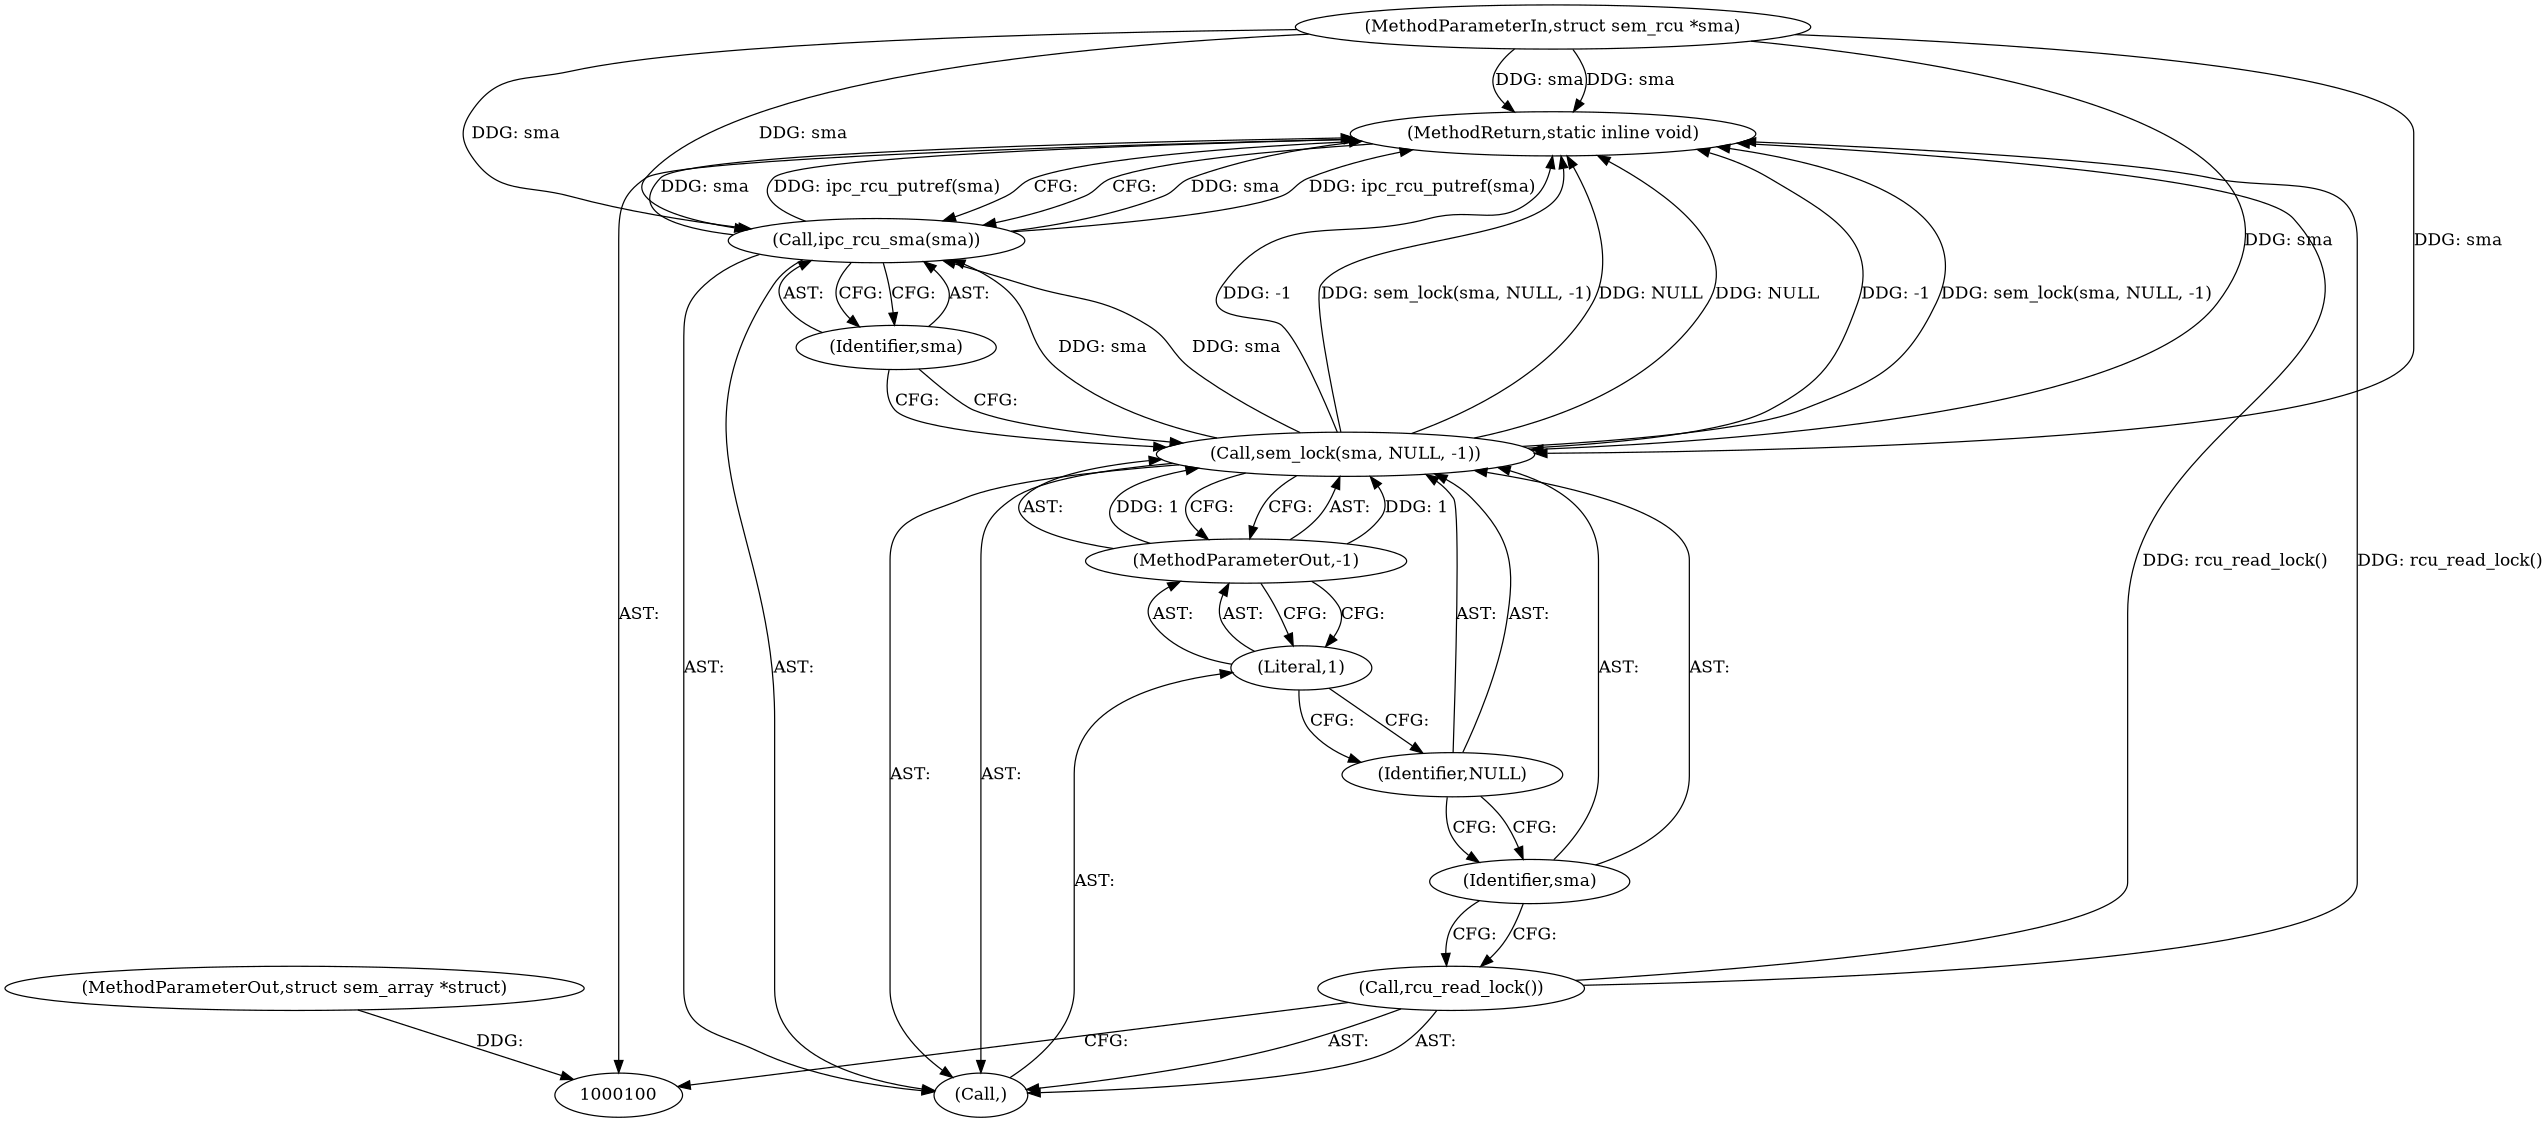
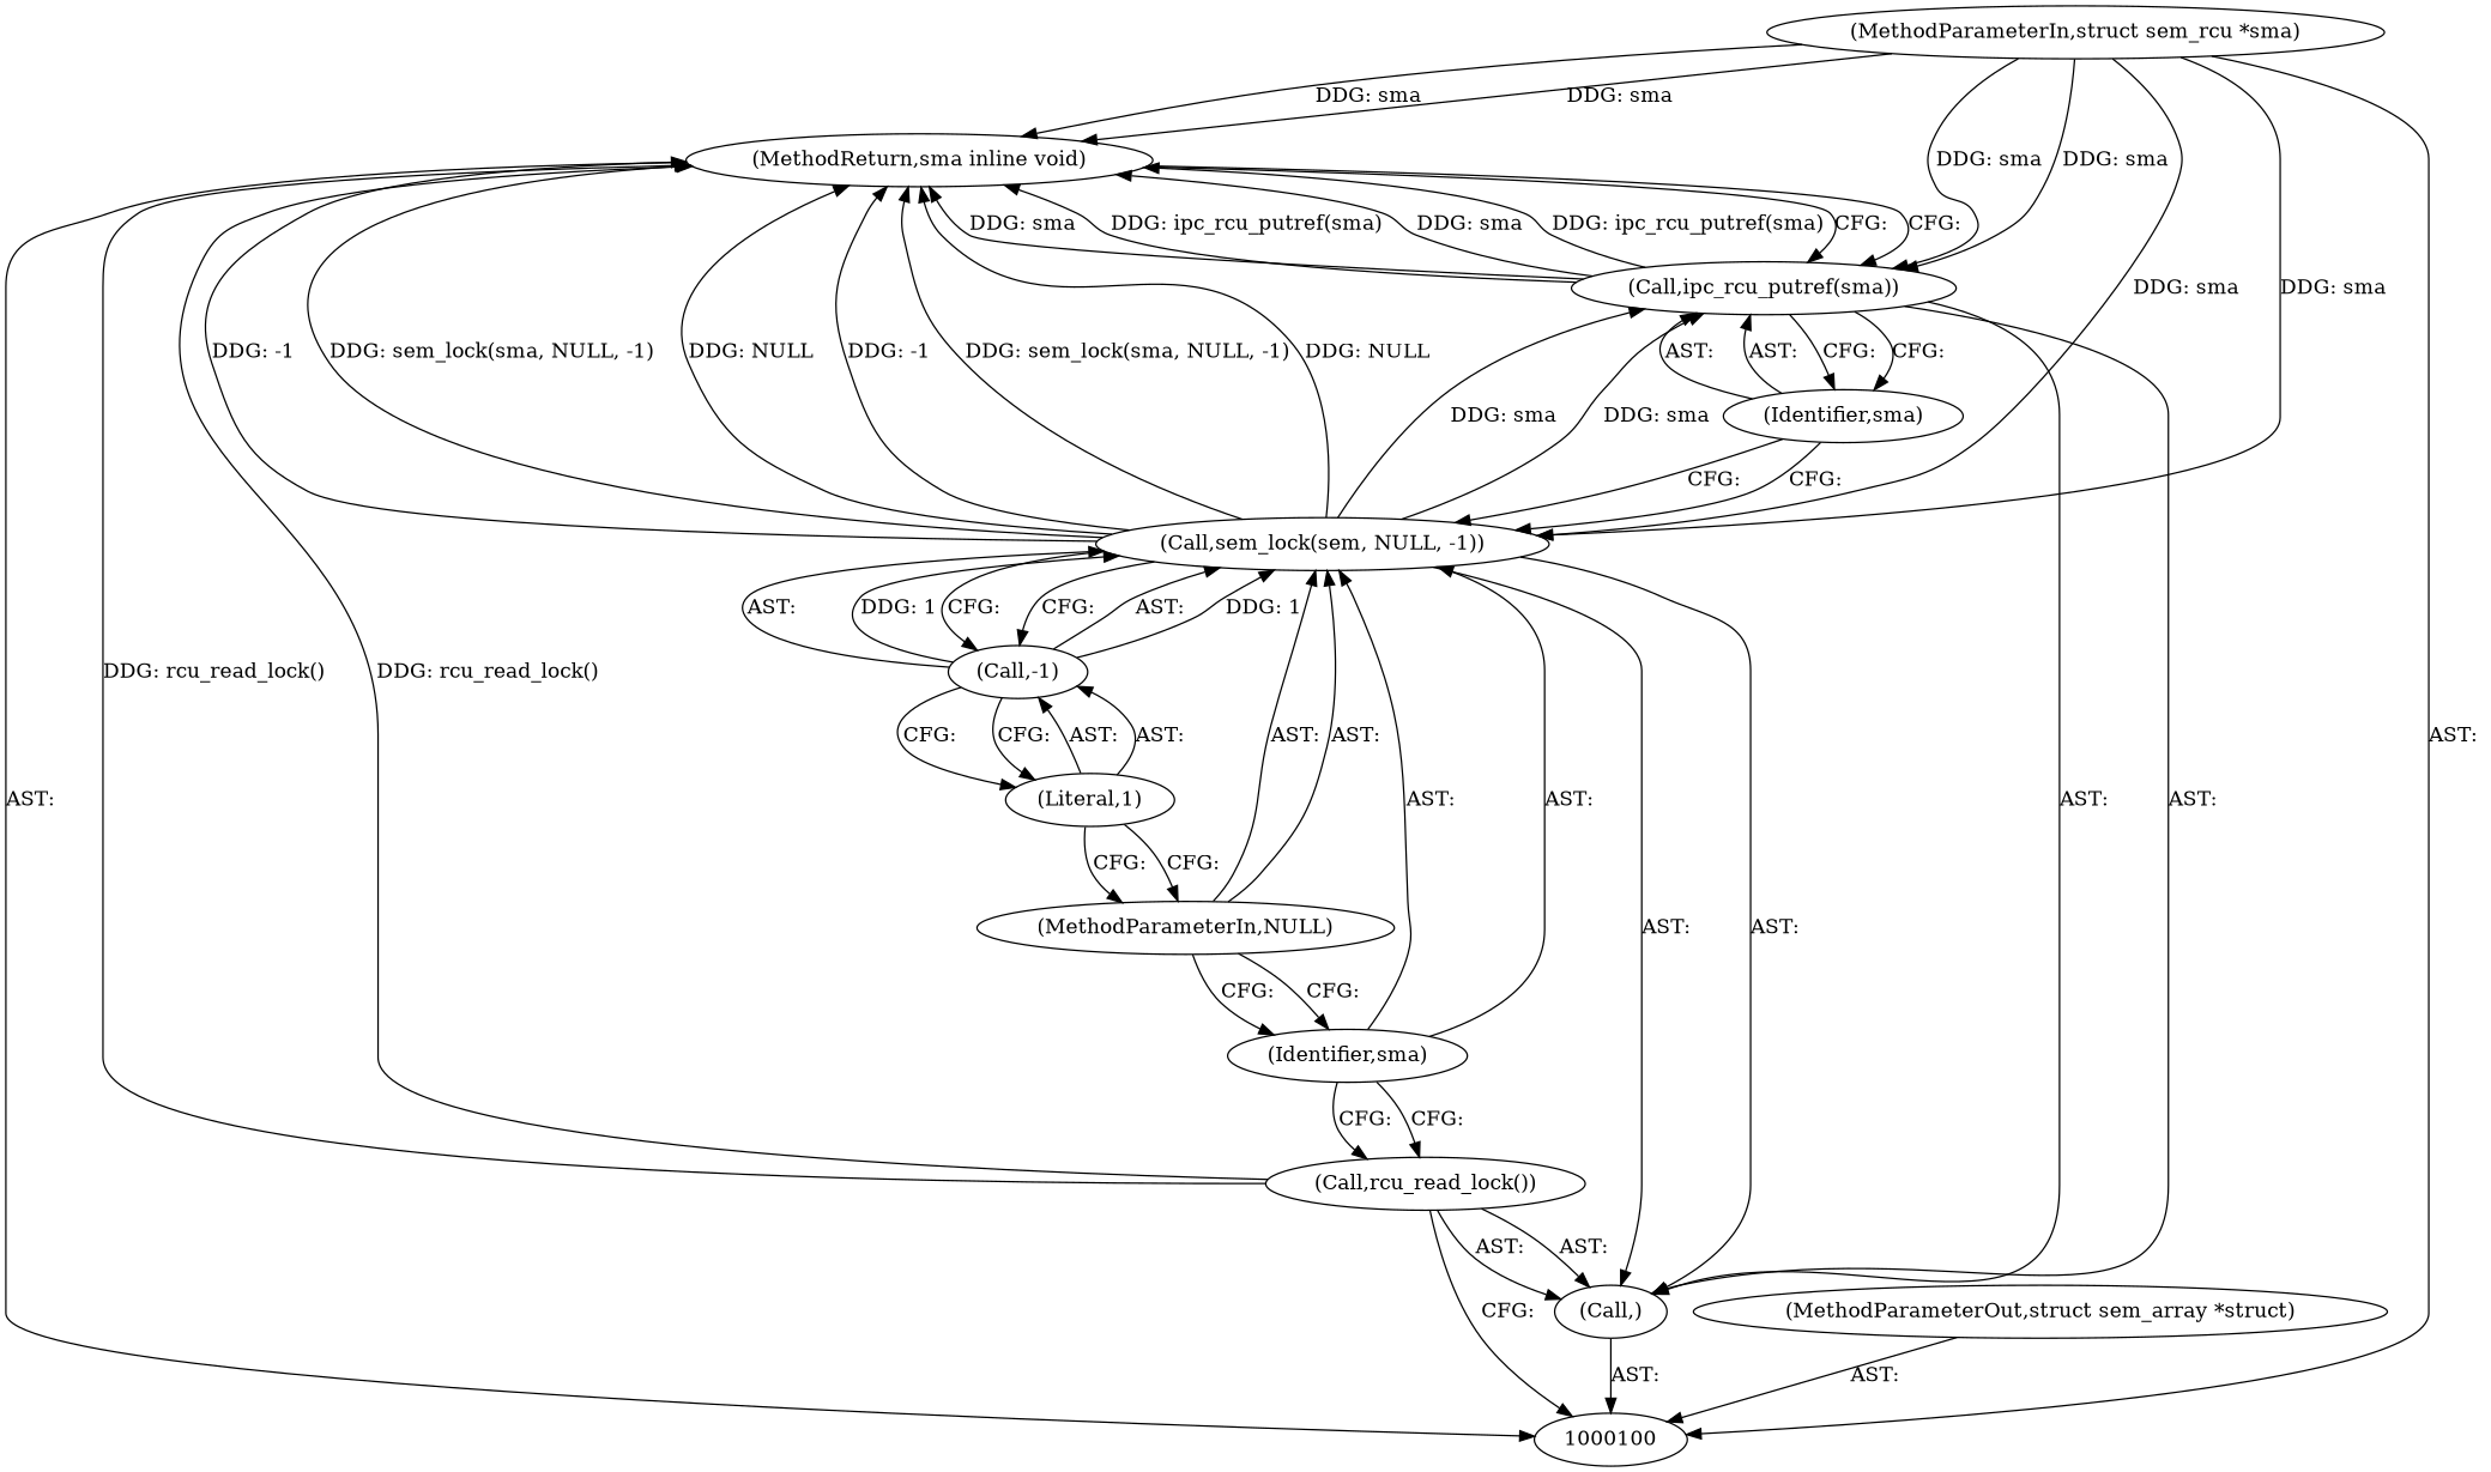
  digraph {
-   n1 [label="(MethodReturn,static inline void)"]
-   n2 [label="(Call,ipc_rcu_sma(sma))"]
+   n1 [label="(MethodReturn,sma inline void)"]
+   n2 [label="(Call,ipc_rcu_putref(sma))"]
    1000100
    n4 [label="(Call,)"]
    n5 [label="(Identifier,sma)"]
    n6 [label="(MethodParameterIn,struct sem_rcu *sma)"]
-   n7 [label="(Call,sem_lock(sma, NULL, -1))"]
-   n8 [label="(MethodParameterOut,-1)"]
+   n7 [label="(Call,sem_lock(sem, NULL, -1))"]
+   n8 [label="(Call,-1)"]
    n9 [label="(MethodParameterOut,struct sem_array *struct)"]
    n10 [label="(Call,rcu_read_lock())"]
    n11 [label="(Literal,1)"]
    n12 [label="(Identifier,sma)"]
-   n13 [label="(Identifier,NULL)"]
+   n13 [label="(MethodParameterIn,NULL)"]
    n1 -> n2 [label="CFG: "]
    n1 -> n2 [label="CFG: "]
    n1 -> 1000100 [label="AST: "]
    n2 -> n1 [label="DDG: sma"]
    n2 -> n1 [label="DDG: ipc_rcu_putref(sma)"]
    n2 -> n1 [label="DDG: sma"]
    n2 -> n1 [label="DDG: ipc_rcu_putref(sma)"]
    n2 -> n4 [label="AST: "]
    n2 -> n4 [label="AST: "]
    n2 -> n5 [label="CFG: "]
    n2 -> n5 [label="CFG: "]
-   n4 -> n11 [label="AST: "]
+   n4 -> 1000100 [label="AST: "]
    n5 -> n2 [label="AST: "]
    n5 -> n2 [label="AST: "]
    n5 -> n7 [label="CFG: "]
    n5 -> n7 [label="CFG: "]
    n6 -> n1 [label="DDG: sma"]
    n6 -> n1 [label="DDG: sma"]
    n6 -> n2 [label="DDG: sma"]
    n6 -> n2 [label="DDG: sma"]
+   n6 -> 1000100 [label="AST: "]
    n6 -> n7 [label="DDG: sma"]
    n6 -> n7 [label="DDG: sma"]
    n7 -> n1 [label="DDG: -1"]
    n7 -> n1 [label="DDG: sem_lock(sma, NULL, -1)"]
    n7 -> n1 [label="DDG: NULL"]
    n7 -> n1 [label="DDG: -1"]
    n7 -> n1 [label="DDG: sem_lock(sma, NULL, -1)"]
    n7 -> n1 [label="DDG: NULL"]
    n7 -> n2 [label="DDG: sma"]
    n7 -> n2 [label="DDG: sma"]
    n7 -> n4 [label="AST: "]
    n7 -> n4 [label="AST: "]
    n7 -> n8 [label="CFG: "]
    n7 -> n8 [label="CFG: "]
    n8 -> n7 [label="AST: "]
    n8 -> n7 [label="DDG: 1"]
    n8 -> n7 [label="AST: "]
    n8 -> n7 [label="DDG: 1"]
    n8 -> n11 [label="CFG: "]
    n8 -> n11 [label="CFG: "]
-   n9 -> 1000100 [label="DDG: "]
+   n9 -> 1000100 [label="AST: "]
    n10 -> n1 [label="DDG: rcu_read_lock()"]
    n10 -> n1 [label="DDG: rcu_read_lock()"]
    n10 -> 1000100 [label="CFG: "]
    n10 -> n4 [label="AST: "]
    n10 -> n4 [label="AST: "]
    n11 -> n8 [label="AST: "]
    n11 -> n8 [label="AST: "]
    n11 -> n13 [label="CFG: "]
    n11 -> n13 [label="CFG: "]
    n12 -> n7 [label="AST: "]
    n12 -> n7 [label="AST: "]
    n12 -> n10 [label="CFG: "]
    n12 -> n10 [label="CFG: "]
    n13 -> n7 [label="AST: "]
    n13 -> n7 [label="AST: "]
    n13 -> n12 [label="CFG: "]
    n13 -> n12 [label="CFG: "]
  }
